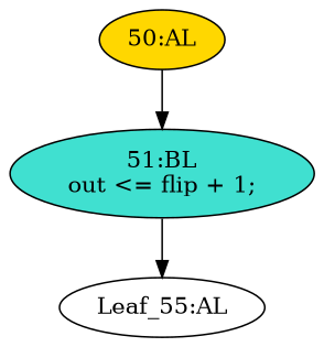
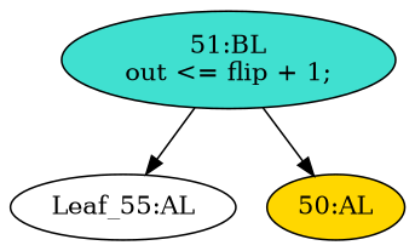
  strict digraph {
    node [style=filled]
    edge [cond="[]" lineno=None]
    n1 [def_var="['out']" label="Leaf_55:AL" style=""]
    n2 [ast="<pyverilog.vparser.ast.Always object at 0x7f2fa378a710>" clk_sens=False fillcolor=gold label="50:AL" sens="['flip']" statements="[]" typ=Always use_var="['flip']"]
    n3 [ast="<pyverilog.vparser.ast.Block object at 0x7f2fa37ae210>" fillcolor=turquoise label="51:BL\nout <= flip + 1;" statements="[<pyverilog.vparser.ast.NonblockingSubstitution object at 0x7f2fa378a410>]" typ=Block]
-   n2 -> n3
+   n3 -> n2
    n3 -> n1
  }
